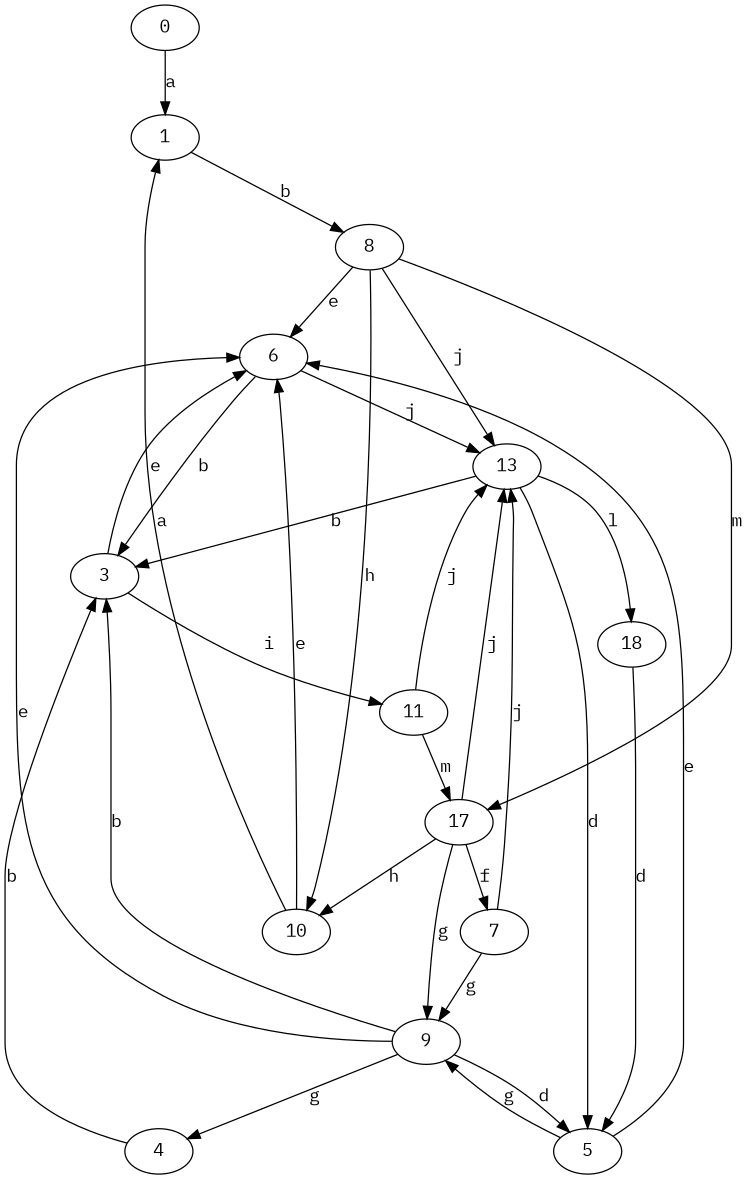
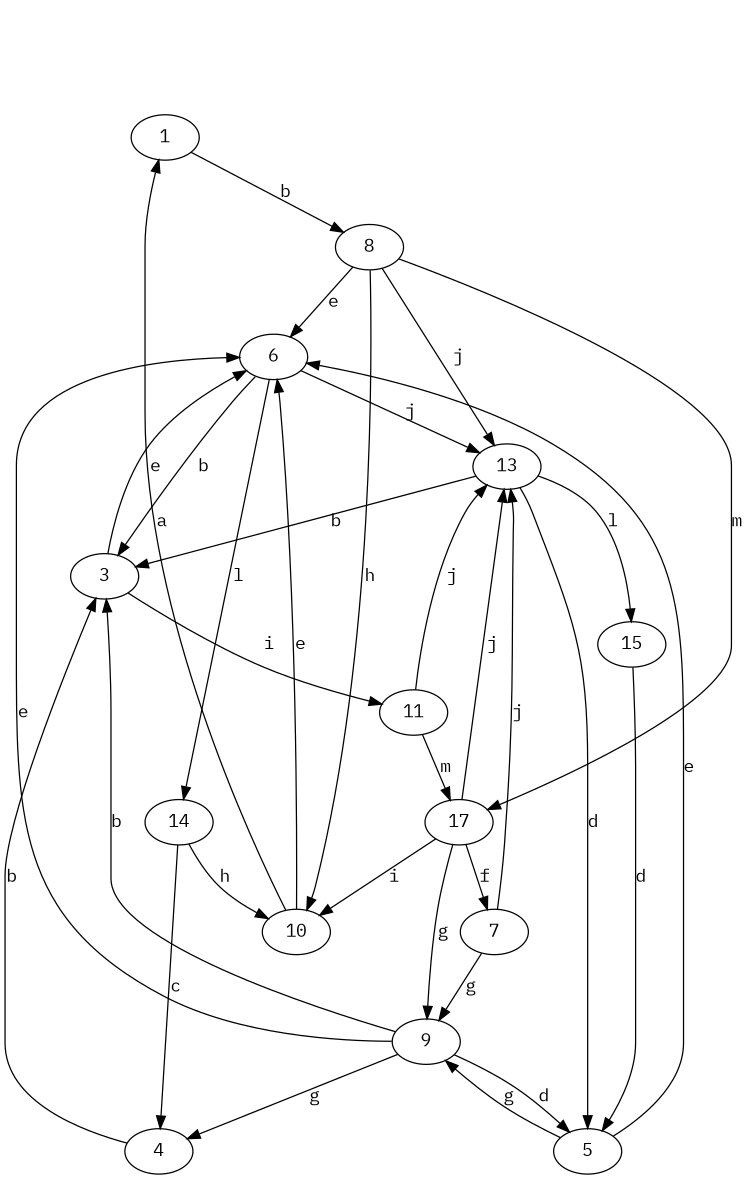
  strict digraph {
    fontname="IBM Plex Mono"
    node [fontname="IBM Plex Mono"]
    edge [fontname="IBM Plex Mono"]
-   0
    1
    n3 [label=8]
    6
    10
    13
    17
    3
+   14
    5
-   15 [label=18]
+   15
    9
    7
    11
    4
-   0 -> 1 [label=a]
    1 -> n3 [label=b]
    n3 -> 6 [label=e]
    n3 -> 10 [label=h]
    n3 -> 13 [label=j]
    n3 -> 17 [label=m]
    6 -> 13 [label=j]
    6 -> 3 [label=b]
+   6 -> 14 [label=l]
    10 -> 1 [label=a]
    10 -> 6 [label=e]
    13 -> 3 [label=b]
    13 -> 5 [label=d]
    13 -> 15 [label=l]
-   17 -> 10 [label=h]
+   17 -> 10 [label=i]
    17 -> 13 [label=j]
    17 -> 9 [label=g]
    17 -> 7 [label=f]
    3 -> 6 [label=e]
    3 -> 11 [label=i]
+   14 -> 10 [label=h]
+   14 -> 4 [label=c]
    5 -> 6 [label=e]
    5 -> 9 [label=g]
    15 -> 5 [label=d]
    9 -> 6 [label=e]
    9 -> 3 [label=b]
    9 -> 5 [label=d]
    9 -> 4 [label=g]
    7 -> 13 [label=j]
    7 -> 9 [label=g]
    11 -> 13 [label=j]
    11 -> 17 [label=m]
    4 -> 3 [label=b]
  }
